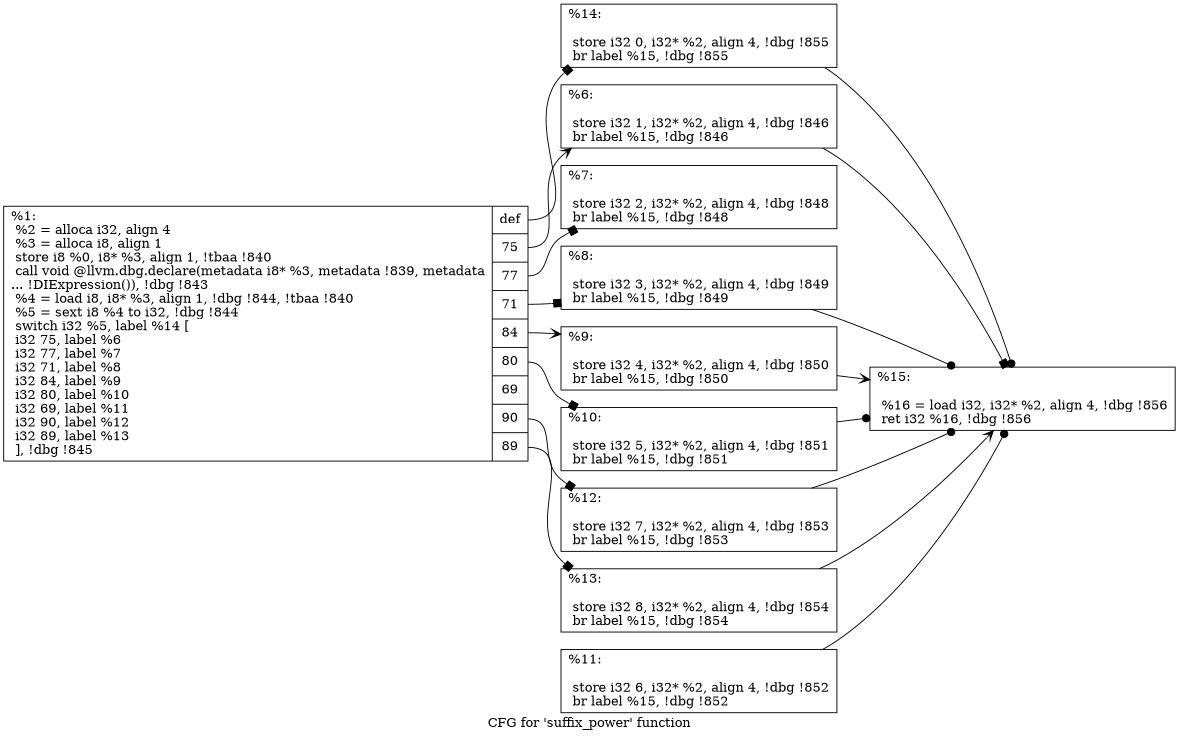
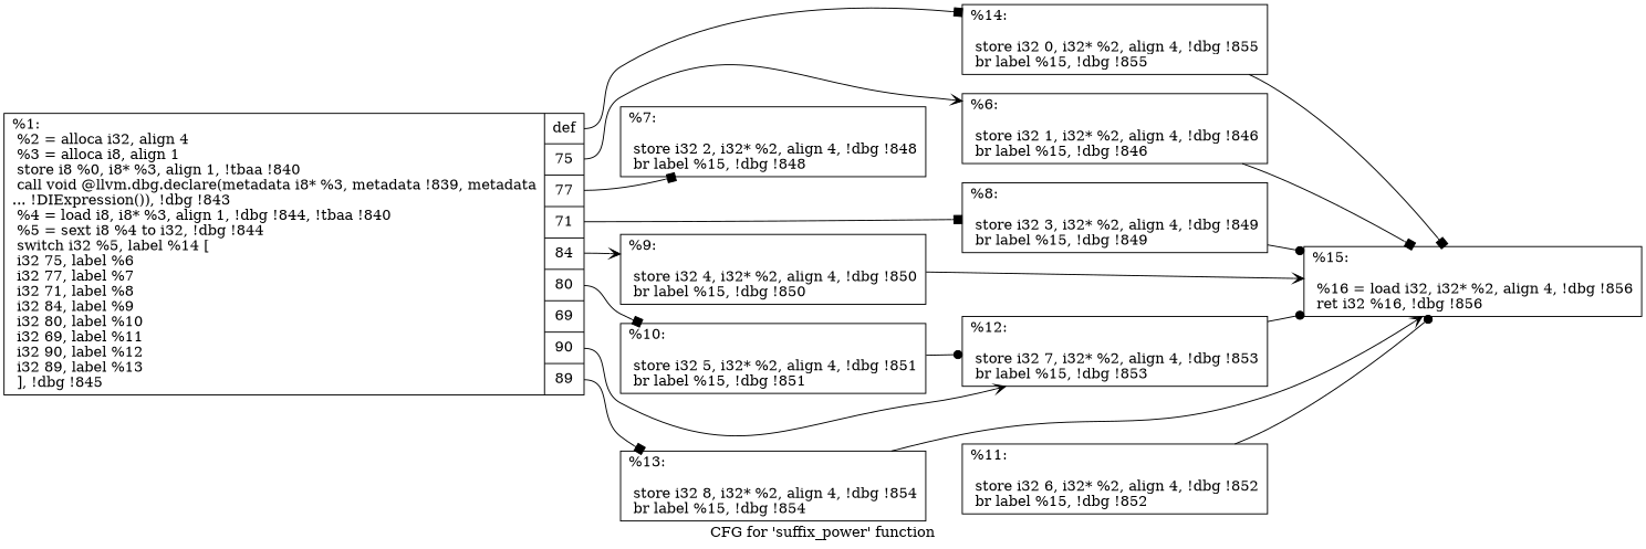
  digraph {
    label="CFG for 'suffix_power' function"
    rankdir=LR
    node [shape=record]
    edge [arrowhead=box]
    n1 [label="{%1:\l  %2 = alloca i32, align 4\l  %3 = alloca i8, align 1\l  store i8 %0, i8* %3, align 1, !tbaa !840\l  call void @llvm.dbg.declare(metadata i8* %3, metadata !839, metadata\l... !DIExpression()), !dbg !843\l  %4 = load i8, i8* %3, align 1, !dbg !844, !tbaa !840\l  %5 = sext i8 %4 to i32, !dbg !844\l  switch i32 %5, label %14 [\l    i32 75, label %6\l    i32 77, label %7\l    i32 71, label %8\l    i32 84, label %9\l    i32 80, label %10\l    i32 69, label %11\l    i32 90, label %12\l    i32 89, label %13\l  ], !dbg !845\l|{<s0>def|<s1>75|<s2>77|<s3>71|<s4>84|<s5>80|<s6>69|<s7>90|<s8>89}}"]
    n2 [label="{%14:\l\l  store i32 0, i32* %2, align 4, !dbg !855\l  br label %15, !dbg !855\l}"]
    n3 [label="{%6:\l\l  store i32 1, i32* %2, align 4, !dbg !846\l  br label %15, !dbg !846\l}"]
    n4 [label="{%7:\l\l  store i32 2, i32* %2, align 4, !dbg !848\l  br label %15, !dbg !848\l}"]
    n5 [label="{%8:\l\l  store i32 3, i32* %2, align 4, !dbg !849\l  br label %15, !dbg !849\l}"]
    n6 [label="{%9:\l\l  store i32 4, i32* %2, align 4, !dbg !850\l  br label %15, !dbg !850\l}"]
    n7 [label="{%10:\l\l  store i32 5, i32* %2, align 4, !dbg !851\l  br label %15, !dbg !851\l}"]
    n8 [label="{%12:\l\l  store i32 7, i32* %2, align 4, !dbg !853\l  br label %15, !dbg !853\l}"]
    n9 [label="{%13:\l\l  store i32 8, i32* %2, align 4, !dbg !854\l  br label %15, !dbg !854\l}"]
    n10 [label="{%15:\l\l  %16 = load i32, i32* %2, align 4, !dbg !856\l  ret i32 %16, !dbg !856\l}"]
    n11 [label="{%11:\l\l  store i32 6, i32* %2, align 4, !dbg !852\l  br label %15, !dbg !852\l}"]
    n1 -> n2 [tailport=s0]
    n1 -> n3 [arrowhead=vee tailport=s1]
    n1 -> n4 [tailport=s2]
    n1 -> n5 [tailport=s3]
    n1 -> n6 [arrowhead=vee tailport=s4]
    n1 -> n7 [tailport=s5]
-   n1 -> n8 [tailport=s7]
+   n1 -> n8 [arrowhead=vee tailport=s7]
    n1 -> n9 [tailport=s8]
-   n2 -> n10 [arrowhead=dot]
+   n2 -> n10
    n3 -> n10
    n5 -> n10 [arrowhead=dot]
    n6 -> n10 [arrowhead=vee]
-   n7 -> n10 [arrowhead=dot]
+   n7 -> n8 [arrowhead=dot]
    n8 -> n10 [arrowhead=dot]
    n9 -> n10 [arrowhead=vee]
    n11 -> n10 [arrowhead=dot]
  }
